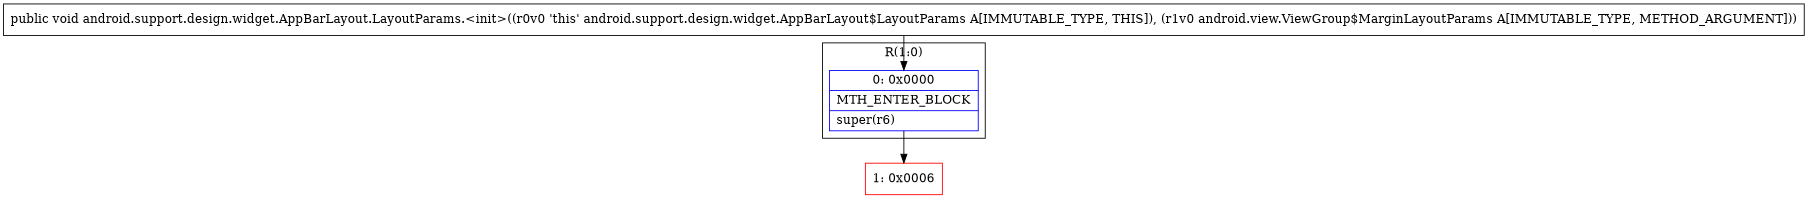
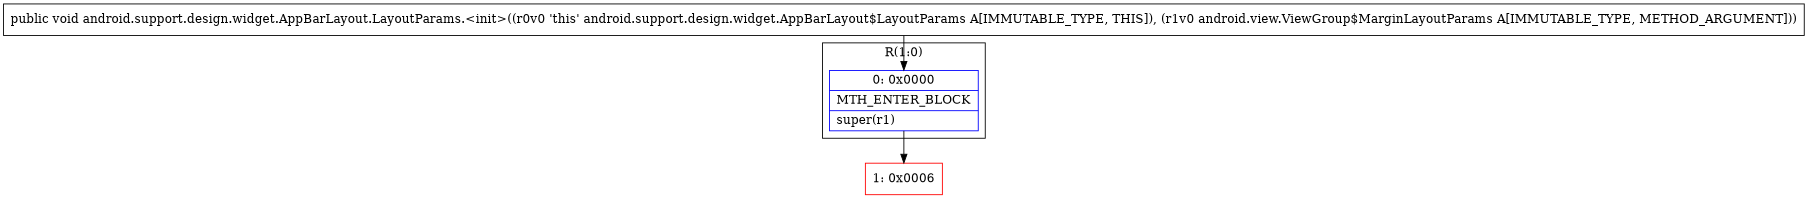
  digraph {
    node [shape=record]
-   n1 [color=blue label="{0\:\ 0x0000|MTH_ENTER_BLOCK\l|super(r6)\l}"]
+   n1 [color=blue label="{0\:\ 0x0000|MTH_ENTER_BLOCK\l|super(r1)\l}"]
    n2 [color=red label="{1\:\ 0x0006}"]
    n3 [label="{public void android.support.design.widget.AppBarLayout.LayoutParams.\<init\>((r0v0 'this' android.support.design.widget.AppBarLayout$LayoutParams A[IMMUTABLE_TYPE, THIS]), (r1v0 android.view.ViewGroup$MarginLayoutParams A[IMMUTABLE_TYPE, METHOD_ARGUMENT])) }"]
    subgraph cluster_1 {
      label="R(1:0)"
      n1
    }
    n1 -> n2
    n3 -> n1
  }
